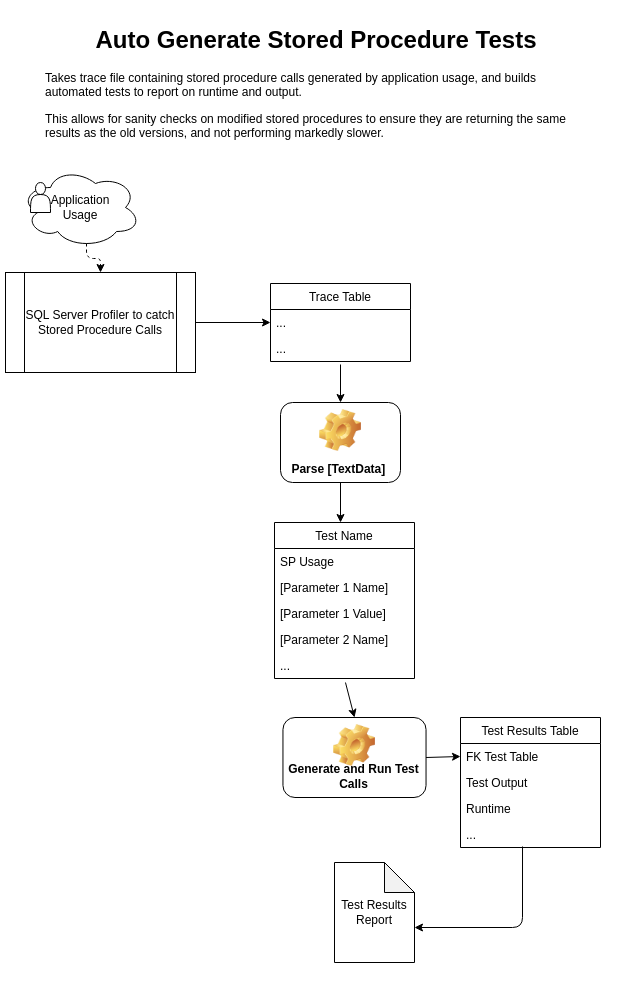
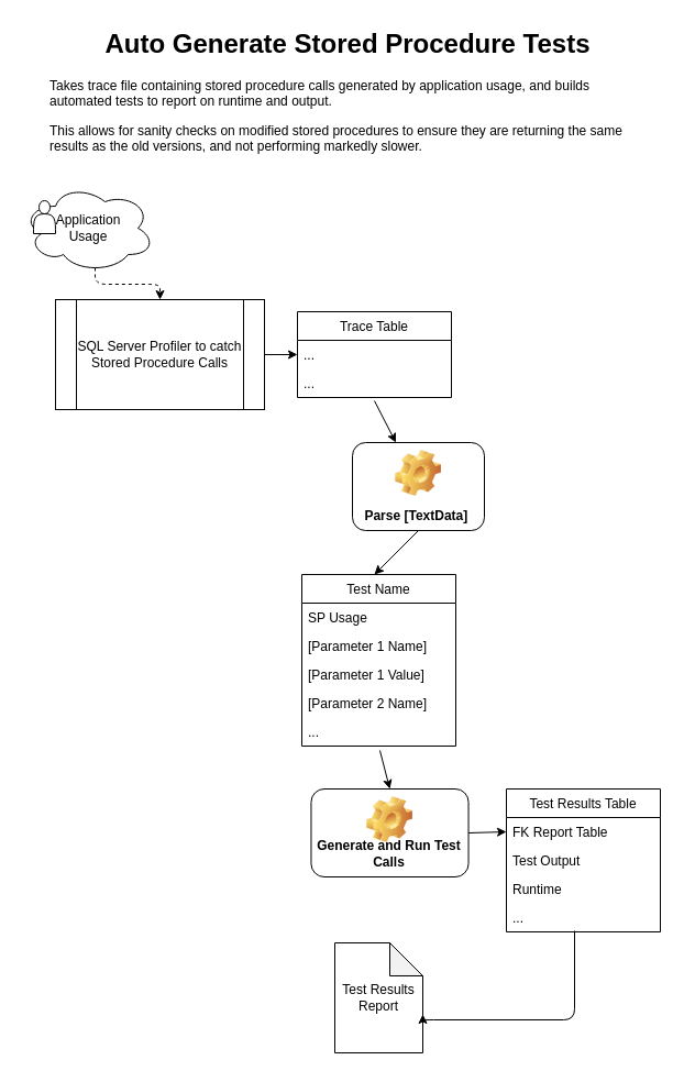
  <mxCell id="0" />
  <mxCell id="1" parent="0" />
- <mxCell id="2" value="SQL Server Profiler to catch Stored Procedure Calls" style="shape=process;whiteSpace=wrap;html=1;backgroundOutline=1;" parent="1" vertex="1"><mxGeometry x="5" y="272" width="190" height="100" as="geometry" /></mxCell>
- <mxCell id="3" value="Parse [TextData]&amp;nbsp;" style="label;whiteSpace=wrap;html=1;align=center;verticalAlign=bottom;spacingLeft=0;spacingBottom=4;imageAlign=center;imageVerticalAlign=top;image=img/clipart/Gear_128x128.png" parent="1" vertex="1"><mxGeometry x="280" y="402" width="120" height="80" as="geometry" /></mxCell>
- <mxCell id="4" value="Test Results Report" style="shape=note;whiteSpace=wrap;html=1;backgroundOutline=1;darkOpacity=0.05;" parent="1" vertex="1"><mxGeometry x="334" y="862" width="80" height="100" as="geometry" /></mxCell>
+ <mxCell id="2" value="SQL Server Profiler to catch Stored Procedure Calls" style="shape=process;whiteSpace=wrap;html=1;backgroundOutline=1;" parent="1" vertex="1"><mxGeometry x="50" y="272" width="190" height="100" as="geometry" /></mxCell>
+ <mxCell id="3" value="Parse [TextData]&amp;nbsp;" style="label;whiteSpace=wrap;html=1;align=center;verticalAlign=bottom;spacingLeft=0;spacingBottom=4;imageAlign=center;imageVerticalAlign=top;image=img/clipart/Gear_128x128.png" parent="1" vertex="1"><mxGeometry x="320" y="402" width="120" height="80" as="geometry" /></mxCell>
+ <mxCell id="4" value="Test Results Report" style="shape=note;whiteSpace=wrap;html=1;backgroundOutline=1;darkOpacity=0.05;" parent="1" vertex="1"><mxGeometry x="304" y="857" width="80" height="100" as="geometry" /></mxCell>
  <mxCell id="5" value="" style="group" parent="1" vertex="1" connectable="0"><mxGeometry x="100" y="717" width="310" height="80" as="geometry" /></mxCell>
  <mxCell id="6" value="Generate and Run Test Calls" style="label;whiteSpace=wrap;html=1;align=center;verticalAlign=bottom;spacingLeft=0;spacingBottom=4;imageAlign=center;imageVerticalAlign=top;image=img/clipart/Gear_128x128.png" parent="5" vertex="1"><mxGeometry x="182.463" width="143.077" height="80" as="geometry" /></mxCell>
  <mxCell id="7" value="" style="group" parent="1" vertex="1" connectable="0"><mxGeometry x="20" y="167" width="120" height="80" as="geometry" /></mxCell>
  <mxCell id="8" value="Application &lt;br&gt;Usage" style="ellipse;shape=cloud;whiteSpace=wrap;html=1;" parent="7" vertex="1"><mxGeometry width="120" height="80" as="geometry" /></mxCell>
  <mxCell id="9" value="" style="shape=actor;whiteSpace=wrap;html=1;" parent="7" vertex="1"><mxGeometry x="10" y="15" width="20" height="30" as="geometry" /></mxCell>
  <mxCell id="10" value="" style="edgeStyle=elbowEdgeStyle;elbow=vertical;endArrow=classic;html=1;exitX=0.55;exitY=0.95;exitDx=0;exitDy=0;exitPerimeter=0;entryX=0.5;entryY=0;entryDx=0;entryDy=0;dashed=1;" parent="1" source="8" target="2" edge="1"><mxGeometry width="50" height="50" relative="1" as="geometry"><mxPoint x="140" y="282" as="sourcePoint" /><mxPoint x="190" y="232" as="targetPoint" /></mxGeometry></mxCell>
  <mxCell id="11" value="" style="endArrow=classic;html=1;exitX=1;exitY=0.5;exitDx=0;exitDy=0;entryX=0;entryY=0.5;entryDx=0;entryDy=0;" parent="1" source="2" target="25" edge="1"><mxGeometry width="50" height="50" relative="1" as="geometry"><mxPoint x="120" y="522" as="sourcePoint" /><mxPoint x="170" y="472" as="targetPoint" /></mxGeometry></mxCell>
  <mxCell id="12" value="" style="endArrow=classic;html=1;exitX=0.5;exitY=1.115;exitDx=0;exitDy=0;exitPerimeter=0;" parent="1" source="26" target="3" edge="1"><mxGeometry width="50" height="50" relative="1" as="geometry"><mxPoint x="100" y="492" as="sourcePoint" /><mxPoint x="150" y="442" as="targetPoint" /></mxGeometry></mxCell>
  <mxCell id="13" value="" style="endArrow=classic;html=1;exitX=0.5;exitY=1;exitDx=0;exitDy=0;" parent="1" source="3" edge="1"><mxGeometry width="50" height="50" relative="1" as="geometry"><mxPoint x="330" y="572" as="sourcePoint" /><mxPoint x="340" y="522" as="targetPoint" /></mxGeometry></mxCell>
  <mxCell id="14" value="" style="endArrow=classic;html=1;entryX=0.5;entryY=0;entryDx=0;entryDy=0;exitX=0.507;exitY=1.154;exitDx=0;exitDy=0;exitPerimeter=0;" parent="1" source="23" target="6" edge="1"><mxGeometry width="50" height="50" relative="1" as="geometry"><mxPoint x="700" y="612" as="sourcePoint" /><mxPoint x="160" y="542" as="targetPoint" /></mxGeometry></mxCell>
  <mxCell id="15" value="" style="endArrow=classic;html=1;exitX=1;exitY=0.5;exitDx=0;exitDy=0;entryX=0;entryY=0.5;entryDx=0;entryDy=0;" parent="1" source="6" target="28" edge="1"><mxGeometry width="50" height="50" relative="1" as="geometry"><mxPoint x="330" y="572" as="sourcePoint" /><mxPoint x="380" y="522" as="targetPoint" /></mxGeometry></mxCell>
  <mxCell id="16" value="" style="edgeStyle=segmentEdgeStyle;endArrow=classic;html=1;exitX=0.443;exitY=0.962;exitDx=0;exitDy=0;exitPerimeter=0;entryX=0;entryY=0;entryDx=80;entryDy=65;entryPerimeter=0;" parent="1" source="31" target="4" edge="1"><mxGeometry width="50" height="50" relative="1" as="geometry"><mxPoint x="490" y="962" as="sourcePoint" /><mxPoint x="540" y="912" as="targetPoint" /><Array as="points"><mxPoint x="522" y="927" /></Array></mxGeometry></mxCell>
  <mxCell id="17" value="&lt;h1 style=&quot;text-align: center&quot;&gt;&lt;span&gt;Auto Generate Stored Procedure Tests&lt;/span&gt;&lt;br&gt;&lt;/h1&gt;&lt;p&gt;Takes trace file containing stored procedure calls generated by application usage, and builds automated tests to report on runtime and output.&lt;/p&gt;&lt;p&gt;This allows for sanity checks on modified stored procedures to ensure they are returning the same results as the old versions, and not performing markedly slower.&lt;/p&gt;" style="text;html=1;strokeColor=none;fillColor=none;spacing=5;spacingTop=-20;whiteSpace=wrap;overflow=hidden;rounded=0;" parent="1" vertex="1"><mxGeometry x="40" y="20" width="550" height="120" as="geometry" /></mxCell>
  <mxCell id="18" value="Test Name" style="swimlane;fontStyle=0;childLayout=stackLayout;horizontal=1;startSize=26;fillColor=none;horizontalStack=0;resizeParent=1;resizeParentMax=0;resizeLast=0;collapsible=1;marginBottom=0;" parent="1" vertex="1"><mxGeometry x="274" y="522" width="140" height="156" as="geometry"><mxRectangle x="40" y="450" width="90" height="26" as="alternateBounds" /></mxGeometry></mxCell>
  <mxCell id="19" value="SP Usage" style="text;strokeColor=none;fillColor=none;align=left;verticalAlign=top;spacingLeft=4;spacingRight=4;overflow=hidden;rotatable=0;points=[[0,0.5],[1,0.5]];portConstraint=eastwest;" parent="18" vertex="1"><mxGeometry y="26" width="140" height="26" as="geometry" /></mxCell>
  <mxCell id="20" value="[Parameter 1 Name]" style="text;strokeColor=none;fillColor=none;align=left;verticalAlign=top;spacingLeft=4;spacingRight=4;overflow=hidden;rotatable=0;points=[[0,0.5],[1,0.5]];portConstraint=eastwest;" parent="18" vertex="1"><mxGeometry y="52" width="140" height="26" as="geometry" /></mxCell>
  <mxCell id="21" value="[Parameter 1 Value]" style="text;strokeColor=none;fillColor=none;align=left;verticalAlign=top;spacingLeft=4;spacingRight=4;overflow=hidden;rotatable=0;points=[[0,0.5],[1,0.5]];portConstraint=eastwest;" parent="18" vertex="1"><mxGeometry y="78" width="140" height="26" as="geometry" /></mxCell>
  <mxCell id="22" value="[Parameter 2 Name]" style="text;strokeColor=none;fillColor=none;align=left;verticalAlign=top;spacingLeft=4;spacingRight=4;overflow=hidden;rotatable=0;points=[[0,0.5],[1,0.5]];portConstraint=eastwest;" parent="18" vertex="1"><mxGeometry y="104" width="140" height="26" as="geometry" /></mxCell>
  <mxCell id="23" value="..." style="text;strokeColor=none;fillColor=none;align=left;verticalAlign=top;spacingLeft=4;spacingRight=4;overflow=hidden;rotatable=0;points=[[0,0.5],[1,0.5]];portConstraint=eastwest;" parent="18" vertex="1"><mxGeometry y="130" width="140" height="26" as="geometry" /></mxCell>
  <mxCell id="24" value="Trace Table" style="swimlane;fontStyle=0;childLayout=stackLayout;horizontal=1;startSize=26;fillColor=none;horizontalStack=0;resizeParent=1;resizeParentMax=0;resizeLast=0;collapsible=1;marginBottom=0;" parent="1" vertex="1"><mxGeometry x="270" y="283" width="140" height="78" as="geometry" /></mxCell>
  <mxCell id="25" value="..." style="text;strokeColor=none;fillColor=none;align=left;verticalAlign=top;spacingLeft=4;spacingRight=4;overflow=hidden;rotatable=0;points=[[0,0.5],[1,0.5]];portConstraint=eastwest;" parent="24" vertex="1"><mxGeometry y="26" width="140" height="26" as="geometry" /></mxCell>
  <mxCell id="26" value="..." style="text;strokeColor=none;fillColor=none;align=left;verticalAlign=top;spacingLeft=4;spacingRight=4;overflow=hidden;rotatable=0;points=[[0,0.5],[1,0.5]];portConstraint=eastwest;" parent="24" vertex="1"><mxGeometry y="52" width="140" height="26" as="geometry" /></mxCell>
  <mxCell id="27" value="Test Results Table" style="swimlane;fontStyle=0;childLayout=stackLayout;horizontal=1;startSize=26;fillColor=none;horizontalStack=0;resizeParent=1;resizeParentMax=0;resizeLast=0;collapsible=1;marginBottom=0;" parent="1" vertex="1"><mxGeometry x="460" y="717" width="140" height="130" as="geometry"><mxRectangle x="40" y="450" width="90" height="26" as="alternateBounds" /></mxGeometry></mxCell>
- <mxCell id="28" value="FK Test Table" style="text;strokeColor=none;fillColor=none;align=left;verticalAlign=top;spacingLeft=4;spacingRight=4;overflow=hidden;rotatable=0;points=[[0,0.5],[1,0.5]];portConstraint=eastwest;" parent="27" vertex="1"><mxGeometry y="26" width="140" height="26" as="geometry" /></mxCell>
+ <mxCell id="28" value="FK Report Table" style="text;strokeColor=none;fillColor=none;align=left;verticalAlign=top;spacingLeft=4;spacingRight=4;overflow=hidden;rotatable=0;points=[[0,0.5],[1,0.5]];portConstraint=eastwest;" parent="27" vertex="1"><mxGeometry y="26" width="140" height="26" as="geometry" /></mxCell>
  <mxCell id="29" value="Test Output" style="text;strokeColor=none;fillColor=none;align=left;verticalAlign=top;spacingLeft=4;spacingRight=4;overflow=hidden;rotatable=0;points=[[0,0.5],[1,0.5]];portConstraint=eastwest;" parent="27" vertex="1"><mxGeometry y="52" width="140" height="26" as="geometry" /></mxCell>
  <mxCell id="30" value="Runtime" style="text;strokeColor=none;fillColor=none;align=left;verticalAlign=top;spacingLeft=4;spacingRight=4;overflow=hidden;rotatable=0;points=[[0,0.5],[1,0.5]];portConstraint=eastwest;" parent="27" vertex="1"><mxGeometry y="78" width="140" height="26" as="geometry" /></mxCell>
  <mxCell id="31" value="..." style="text;strokeColor=none;fillColor=none;align=left;verticalAlign=top;spacingLeft=4;spacingRight=4;overflow=hidden;rotatable=0;points=[[0,0.5],[1,0.5]];portConstraint=eastwest;" parent="27" vertex="1"><mxGeometry y="104" width="140" height="26" as="geometry" /></mxCell>
